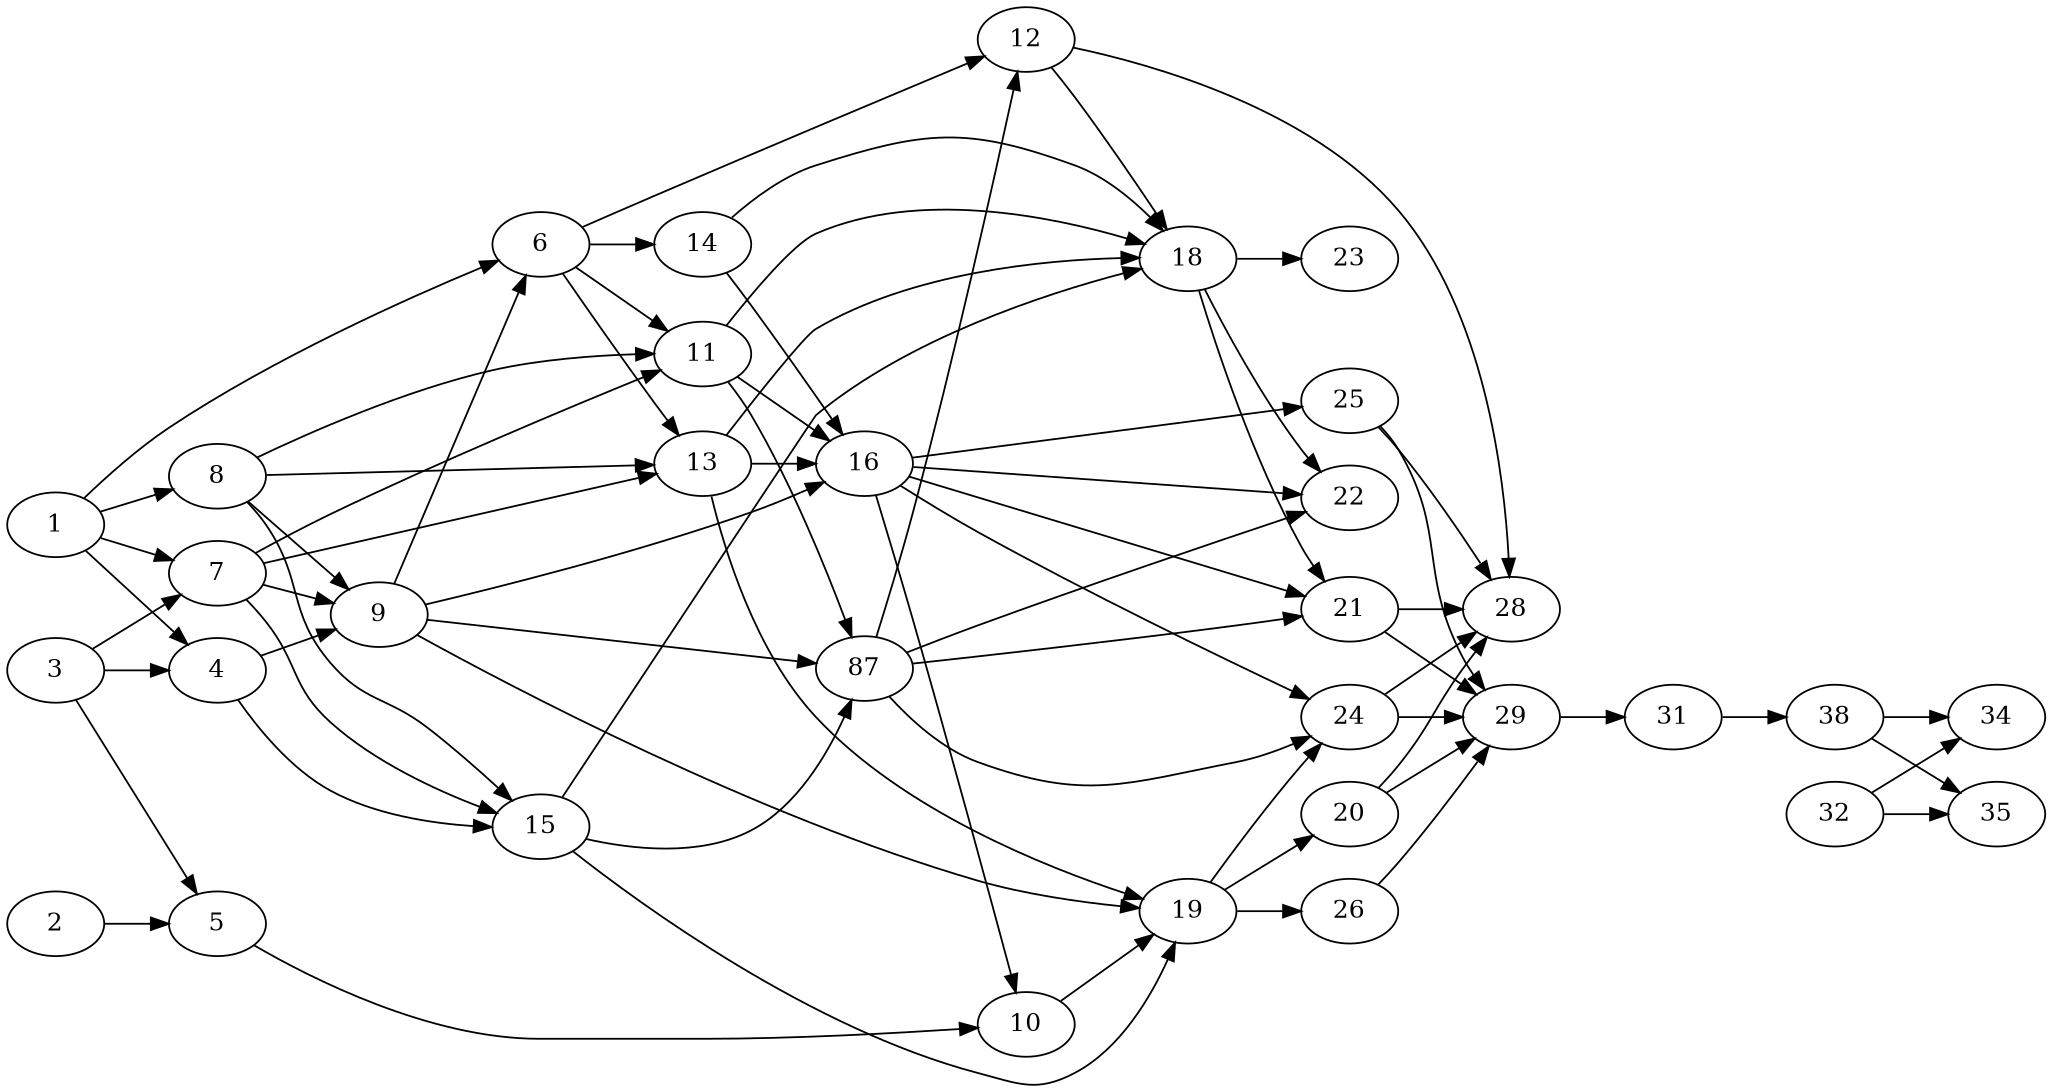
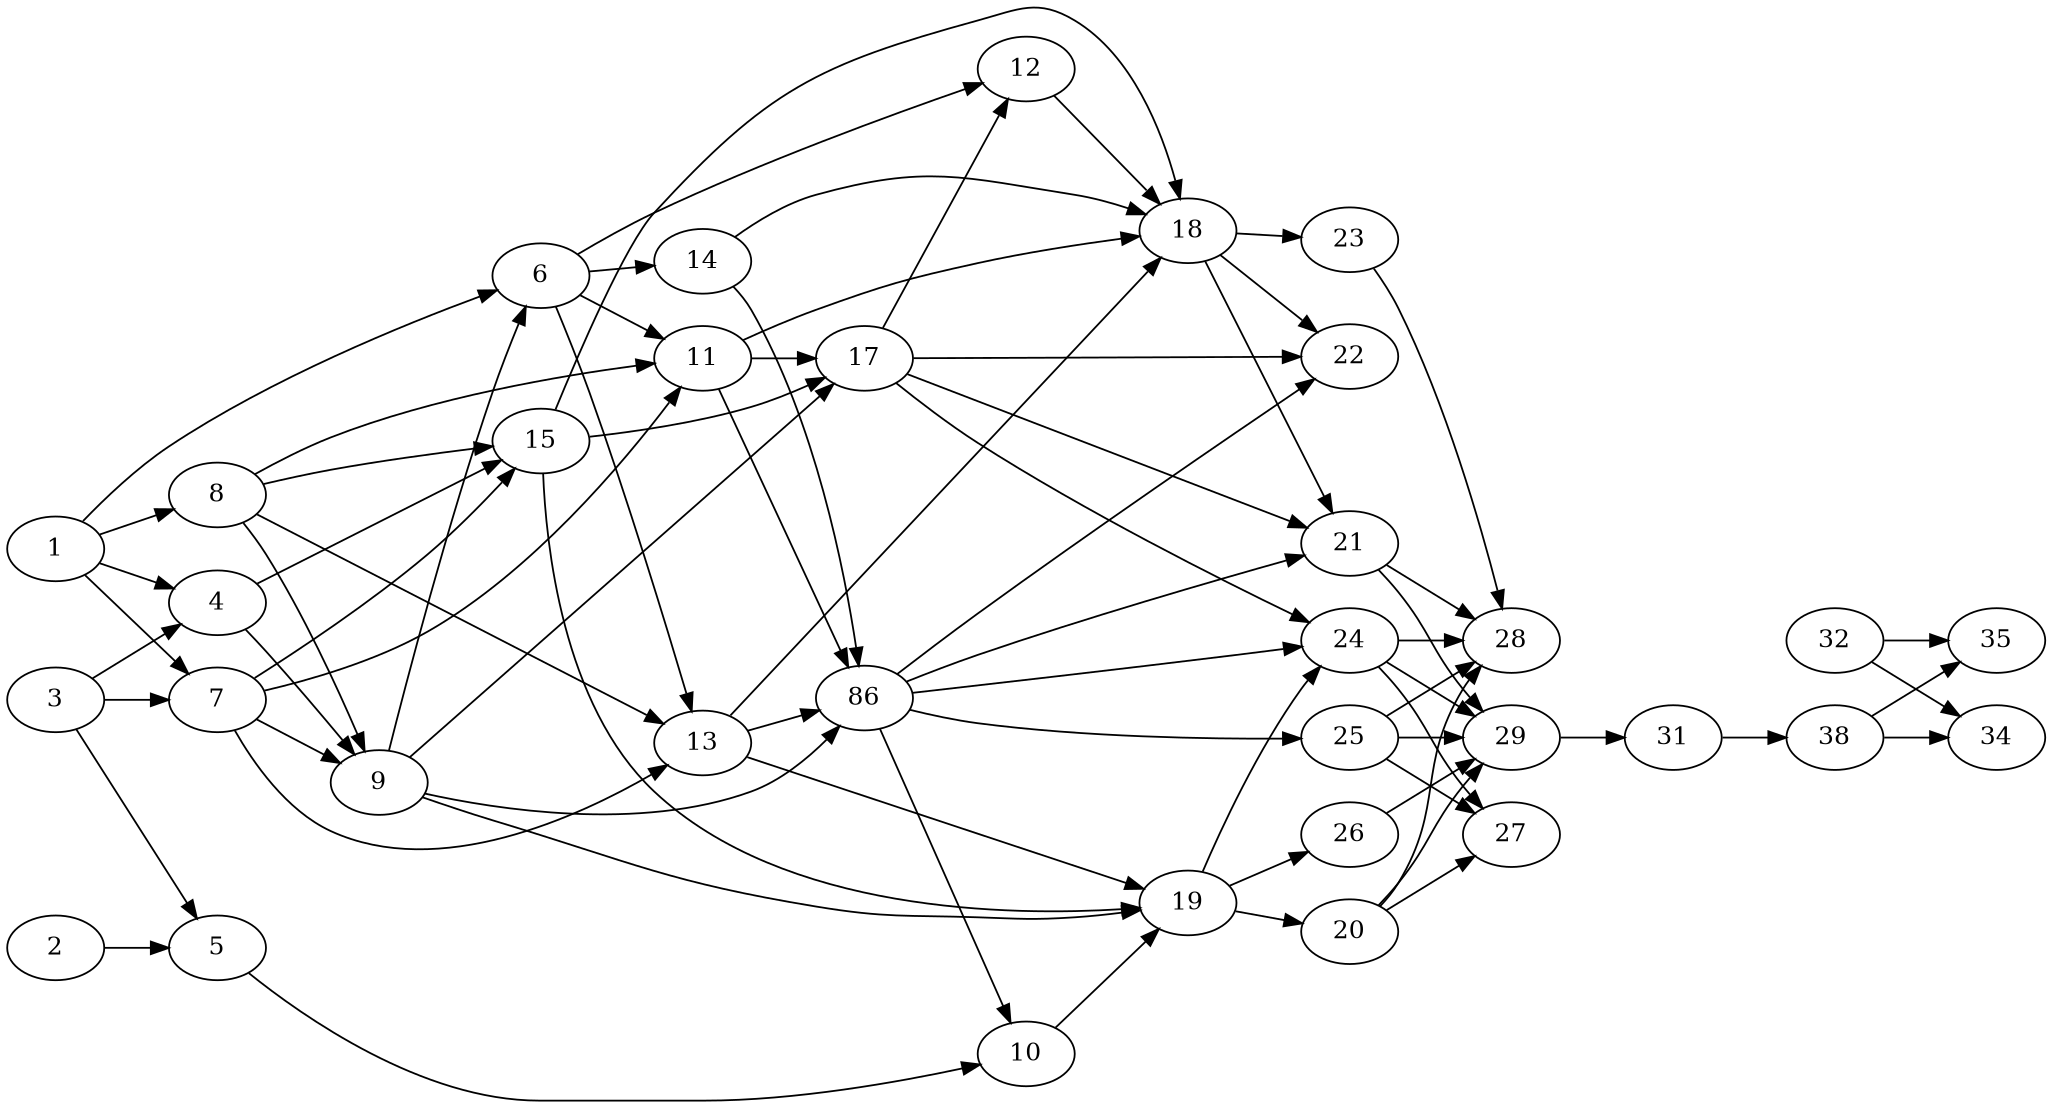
  digraph {
    rankdir=LR
    node [alpha=0.14]
    1 [alpha=0.15 expect_size=36594688]
    4 [alpha=0.10 expect_size=49420288]
    6 [alpha=0.12 expect_size=52225024]
    7 [alpha=0.20 expect_size=48955392]
    8 [expect_size=25822208]
    9 [alpha=0.13 expect_size=24064000]
    15 [expect_size=52259840]
    11 [alpha=0.03 expect_size=8992768]
    12 [alpha=0.13 expect_size=44498944]
    13 [alpha=0.12 expect_size=16671744]
    14 [alpha=0.09 expect_size=27998208]
-   16 [alpha=0.02 expect_size=5448704]
-   17 [alpha=0.05 expect_size=34618368 label=87]
+   16 [alpha=0.02 expect_size=5448704 label=86]
+   17 [alpha=0.05 expect_size=34618368]
    19 [alpha=0.04 expect_size=18931712]
    18 [alpha=0.10 expect_size=34239488]
    2 [alpha=0.08 expect_size=42771456]
    5 [alpha=0.00 expect_size=17411072]
    10 [alpha=0.15 expect_size=37212160]
    3 [alpha=0.05 expect_size=37061632]
    21 [alpha=0.09 expect_size=40074240]
    22 [expect_size=47213568]
    24 [alpha=0.09 expect_size=12468224]
    25 [alpha=0.11 expect_size=32678912]
    20 [alpha=0.00 expect_size=50780160]
    26 [alpha=0.13 expect_size=18141184]
    23 [alpha=0.12 expect_size=30839808]
    28 [alpha=0.03 expect_size=36055040]
    29 [alpha=0.00 expect_size=13047808]
+   27 [expect_size=23864320]
    31 [alpha=0.04 expect_size=23519232]
    n31 [alpha=0.07 expect_size=29637632 label=38]
    32 [alpha=0.13 expect_size=44519424]
    34 [alpha=0.10 expect_size=10693632]
    35 [expect_size=31864832]
    1 -> 4
    1 -> 6
    1 -> 7
    1 -> 8
    4 -> 9
    4 -> 15
    6 -> 11
    6 -> 12
    6 -> 13
    6 -> 14
    7 -> 9
    7 -> 15
    7 -> 11
    7 -> 13
    8 -> 9
    8 -> 15
    8 -> 11
    8 -> 13
    9 -> 6
    9 -> 16
    9 -> 17
    9 -> 19
    15 -> 17
    15 -> 19
    15 -> 18
    11 -> 16
    11 -> 17
    11 -> 18
    12 -> 18
    13 -> 16
    13 -> 19
    13 -> 18
    14 -> 16
    14 -> 18
    16 -> 10
    16 -> 21
    16 -> 22
    16 -> 24
    16 -> 25
    17 -> 12
    17 -> 21
    17 -> 22
    17 -> 24
    19 -> 24
    19 -> 20
    19 -> 26
    18 -> 21
    18 -> 22
    18 -> 23
    2 -> 5
    5 -> 10
    10 -> 19
    3 -> 4
    3 -> 7
    3 -> 5
    21 -> 28
    21 -> 29
    24 -> 28
    24 -> 29
+   24 -> 27
    25 -> 28
    25 -> 29
+   25 -> 27
    20 -> 28
    20 -> 29
+   20 -> 27
    26 -> 29
-   12 -> 28
+   23 -> 28
    29 -> 31
    31 -> n31
    n31 -> 34
    n31 -> 35
    32 -> 34
    32 -> 35
  }
